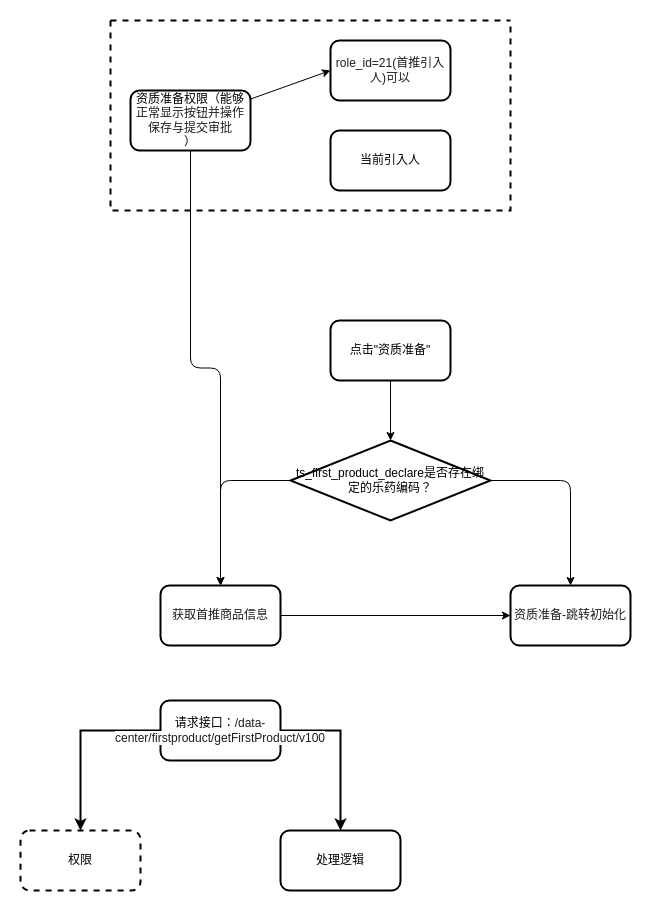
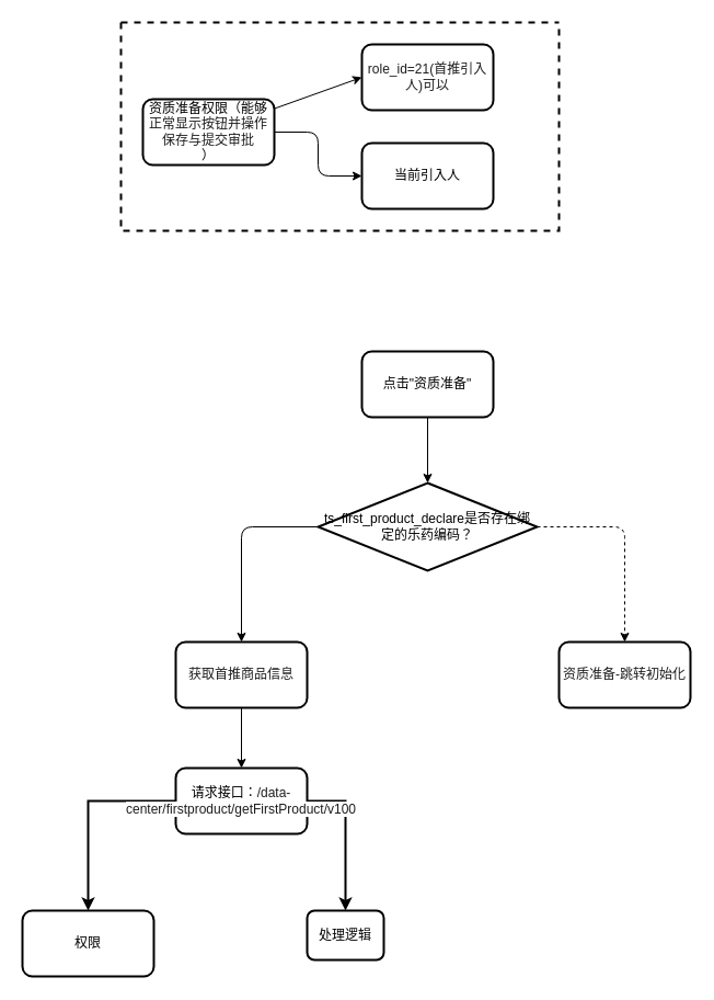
  <mxCell id="0" />
  <mxCell id="1" parent="0" />
  <mxCell id="2" style="edgeStyle=orthogonalEdgeStyle;html=1;" parent="1" source="3" target="6" edge="1"><mxGeometry relative="1" as="geometry" /></mxCell>
  <mxCell id="3" value="点击&quot;资质准备&quot;" style="rounded=1;whiteSpace=wrap;html=1;strokeWidth=2;" parent="1" vertex="1"><mxGeometry x="330" y="320" width="120" height="60" as="geometry" /></mxCell>
  <mxCell id="4" style="edgeStyle=orthogonalEdgeStyle;html=1;" parent="1" source="6" target="15" edge="1"><mxGeometry relative="1" as="geometry" /></mxCell>
- <mxCell id="5" style="edgeStyle=orthogonalEdgeStyle;html=1;entryX=0.5;entryY=0;entryDx=0;entryDy=0;" parent="1" source="6" target="16" edge="1"><mxGeometry relative="1" as="geometry" /></mxCell>
+ <mxCell id="5" style="edgeStyle=orthogonalEdgeStyle;html=1;entryX=0.5;entryY=0;entryDx=0;entryDy=0;dashed=1;" parent="1" source="6" target="16" edge="1"><mxGeometry relative="1" as="geometry" /></mxCell>
  <mxCell id="6" value="ts_first_product_declare是否存在绑定的乐药编码？" style="rhombus;whiteSpace=wrap;html=1;strokeWidth=2;" parent="1" vertex="1"><mxGeometry x="290" y="440" width="200" height="80" as="geometry" /></mxCell>
  <mxCell id="7" value="" style="group" parent="1" vertex="1" connectable="0"><mxGeometry x="110" y="20" width="400" height="190" as="geometry" /></mxCell>
  <mxCell id="8" value="资质准备权限（能够&lt;span style=&quot;color: rgb(29 , 29 , 31) ; font-family: &amp;#34;helvetica neue&amp;#34; , , &amp;#34;blinkmacsystemfont&amp;#34; , &amp;#34;segoe ui&amp;#34; , &amp;#34;pingfang sc&amp;#34; , &amp;#34;roboto&amp;#34; , &amp;#34;microsoft yahei&amp;#34; , &amp;#34;source han sans sc&amp;#34; , &amp;#34;noto sans cjk sc&amp;#34; , &amp;#34;myriad pro&amp;#34; , &amp;#34;hiragino sans&amp;#34; , &amp;#34;yu gothic&amp;#34; , &amp;#34;lucida grande&amp;#34; , sans-serif ; background-color: rgb(255 , 255 , 255)&quot;&gt;&lt;font style=&quot;font-size: 12px&quot;&gt;正常显示按钮并操作保存与提交审批&lt;/font&gt;&lt;/span&gt;&lt;br&gt;）" style="rounded=1;whiteSpace=wrap;html=1;strokeWidth=2;" parent="7" vertex="1"><mxGeometry x="20" y="70" width="120" height="60" as="geometry" /></mxCell>
  <mxCell id="9" value="&lt;span style=&quot;color: rgb(29 , 29 , 31) ; background-color: rgb(255 , 255 , 255)&quot;&gt;&lt;font style=&quot;font-size: 12px&quot;&gt;role_id=21(首推引入人)可以&lt;/font&gt;&lt;/span&gt;" style="rounded=1;whiteSpace=wrap;html=1;strokeWidth=2;" parent="7" vertex="1"><mxGeometry x="220" y="20" width="120" height="60" as="geometry" /></mxCell>
  <mxCell id="10" value="当前引入人" style="rounded=1;whiteSpace=wrap;html=1;strokeWidth=2;" parent="7" vertex="1"><mxGeometry x="220" y="110" width="120" height="60" as="geometry" /></mxCell>
  <mxCell id="11" value="" style="swimlane;startSize=0;strokeWidth=2;dashed=1;" parent="7" vertex="1"><mxGeometry width="400" height="190" as="geometry"><mxRectangle x="20" y="20" width="50" height="40" as="alternateBounds" /></mxGeometry></mxCell>
  <mxCell id="12" style="edgeStyle=none;html=1;entryX=0;entryY=0.5;entryDx=0;entryDy=0;" parent="7" source="8" target="9" edge="1"><mxGeometry relative="1" as="geometry" /></mxCell>
- <mxCell id="13" style="edgeStyle=orthogonalEdgeStyle;html=1;" parent="7" source="8" target="15" edge="1"><mxGeometry relative="1" as="geometry" /></mxCell>
- <mxCell id="14" style="edgeStyle=orthogonalEdgeStyle;html=1;" parent="1" source="15" target="16" edge="1"><mxGeometry relative="1" as="geometry" /></mxCell>
+ <mxCell id="13" style="edgeStyle=orthogonalEdgeStyle;html=1;entryX=0;entryY=0.5;entryDx=0;entryDy=0;" parent="7" source="8" target="10" edge="1"><mxGeometry relative="1" as="geometry" /></mxCell>
+ <mxCell id="14" style="edgeStyle=orthogonalEdgeStyle;html=1;" parent="1" source="15" target="19" edge="1"><mxGeometry relative="1" as="geometry" /></mxCell>
  <mxCell id="15" value="&lt;span style=&quot;color: rgb(29 , 29 , 31) ; font-family: &amp;#34;helvetica neue&amp;#34; , , &amp;#34;blinkmacsystemfont&amp;#34; , &amp;#34;segoe ui&amp;#34; , &amp;#34;pingfang sc&amp;#34; , &amp;#34;roboto&amp;#34; , &amp;#34;microsoft yahei&amp;#34; , &amp;#34;source han sans sc&amp;#34; , &amp;#34;noto sans cjk sc&amp;#34; , &amp;#34;myriad pro&amp;#34; , &amp;#34;hiragino sans&amp;#34; , &amp;#34;yu gothic&amp;#34; , &amp;#34;lucida grande&amp;#34; , sans-serif ; background-color: rgb(255 , 255 , 255)&quot;&gt;&lt;font style=&quot;font-size: 12px&quot;&gt;获取首推商品信息&lt;/font&gt;&lt;/span&gt;" style="rounded=1;whiteSpace=wrap;html=1;strokeWidth=2;" parent="1" vertex="1"><mxGeometry x="160" y="585" width="120" height="60" as="geometry" /></mxCell>
  <mxCell id="16" value="&lt;span style=&quot;color: rgb(29 , 29 , 31) ; font-family: &amp;#34;helvetica neue&amp;#34; , , &amp;#34;blinkmacsystemfont&amp;#34; , &amp;#34;segoe ui&amp;#34; , &amp;#34;pingfang sc&amp;#34; , &amp;#34;roboto&amp;#34; , &amp;#34;microsoft yahei&amp;#34; , &amp;#34;source han sans sc&amp;#34; , &amp;#34;noto sans cjk sc&amp;#34; , &amp;#34;myriad pro&amp;#34; , &amp;#34;hiragino sans&amp;#34; , &amp;#34;yu gothic&amp;#34; , &amp;#34;lucida grande&amp;#34; , sans-serif ; background-color: rgb(255 , 255 , 255)&quot;&gt;&lt;font style=&quot;font-size: 12px&quot;&gt;资质准备-跳转初始化&lt;/font&gt;&lt;/span&gt;" style="rounded=1;whiteSpace=wrap;html=1;strokeWidth=2;" parent="1" vertex="1"><mxGeometry x="510" y="585" width="120" height="60" as="geometry" /></mxCell>
  <mxCell id="17" style="edgeStyle=orthogonalEdgeStyle;rounded=0;orthogonalLoop=1;jettySize=auto;html=1;entryX=0.5;entryY=0;entryDx=0;entryDy=0;fontSize=12;elbow=vertical;strokeWidth=2;" edge="1" parent="1" source="19" target="20"><mxGeometry relative="1" as="geometry" /></mxCell>
  <mxCell id="18" style="edgeStyle=orthogonalEdgeStyle;rounded=0;orthogonalLoop=1;jettySize=auto;html=1;entryX=0.5;entryY=0;entryDx=0;entryDy=0;fontSize=12;elbow=vertical;exitX=1;exitY=0.5;exitDx=0;exitDy=0;strokeWidth=2;" edge="1" parent="1" source="19" target="21"><mxGeometry relative="1" as="geometry" /></mxCell>
  <mxCell id="19" value="请求接口：&lt;span style=&quot;color: rgb(29 , 29 , 31) ; font-family: &amp;#34;helvetica neue&amp;#34; , , &amp;#34;blinkmacsystemfont&amp;#34; , &amp;#34;segoe ui&amp;#34; , &amp;#34;pingfang sc&amp;#34; , &amp;#34;roboto&amp;#34; , &amp;#34;microsoft yahei&amp;#34; , &amp;#34;source han sans sc&amp;#34; , &amp;#34;noto sans cjk sc&amp;#34; , &amp;#34;myriad pro&amp;#34; , &amp;#34;hiragino sans&amp;#34; , &amp;#34;yu gothic&amp;#34; , &amp;#34;lucida grande&amp;#34; , sans-serif ; background-color: rgb(255 , 255 , 255)&quot;&gt;&lt;font style=&quot;font-size: 12px&quot;&gt;/data-center/firstproduct/getFirstProduct/v100&lt;/font&gt;&lt;/span&gt;" style="rounded=1;whiteSpace=wrap;html=1;strokeWidth=2;" parent="1" vertex="1"><mxGeometry x="160" y="700" width="120" height="60" as="geometry" /></mxCell>
- <mxCell id="20" value="权限" style="rounded=1;whiteSpace=wrap;html=1;fontSize=12;strokeWidth=2;dashed=1;" vertex="1" parent="1"><mxGeometry x="20" y="830" width="120" height="60" as="geometry" /></mxCell>
- <mxCell id="21" value="处理逻辑" style="rounded=1;whiteSpace=wrap;html=1;fontSize=12;strokeWidth=2;" vertex="1" parent="1"><mxGeometry x="280" y="830" width="120" height="60" as="geometry" /></mxCell>
+ <mxCell id="20" value="权限" style="rounded=1;whiteSpace=wrap;html=1;fontSize=12;strokeWidth=2;" vertex="1" parent="1"><mxGeometry x="20" y="830" width="120" height="60" as="geometry" /></mxCell>
+ <mxCell id="21" value="处理逻辑" style="rounded=1;whiteSpace=wrap;html=1;fontSize=12;strokeWidth=2;" vertex="1" parent="1"><mxGeometry x="280" y="830" width="70" height="45" as="geometry" /></mxCell>
